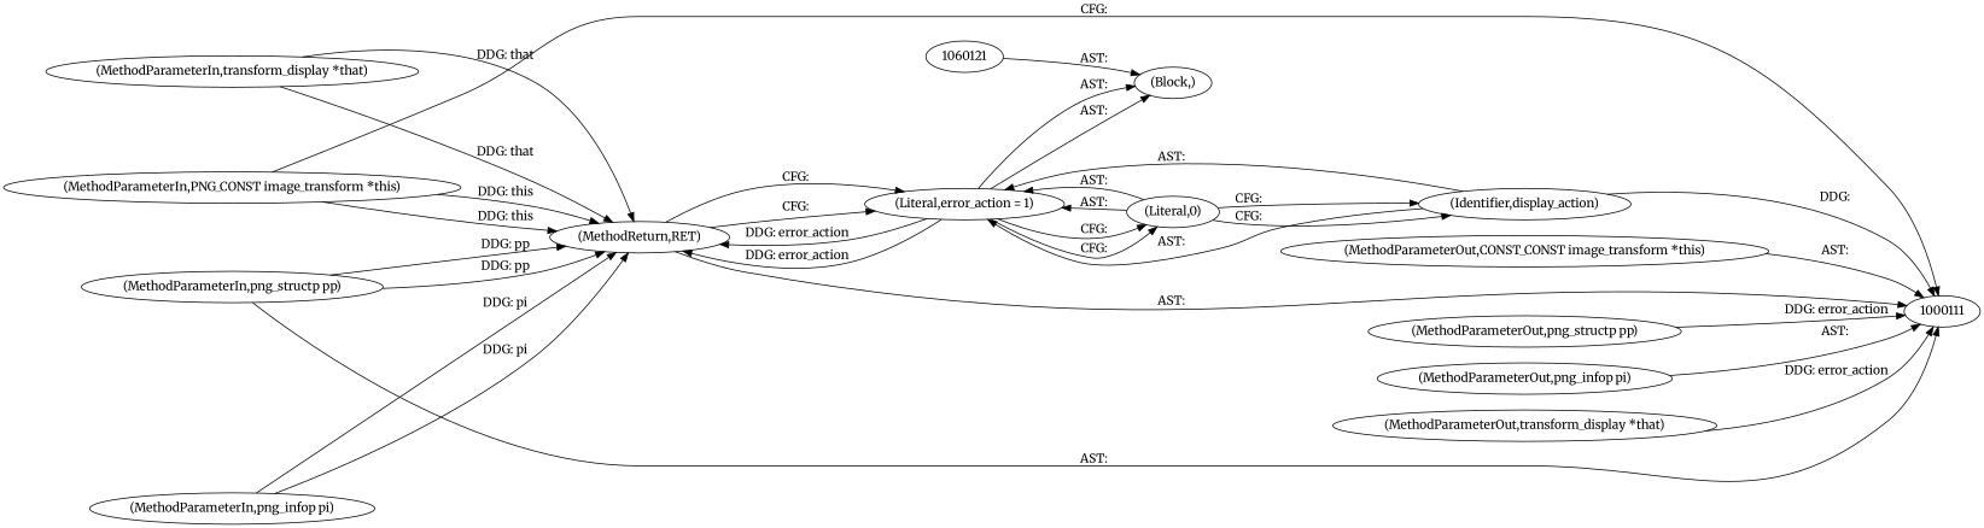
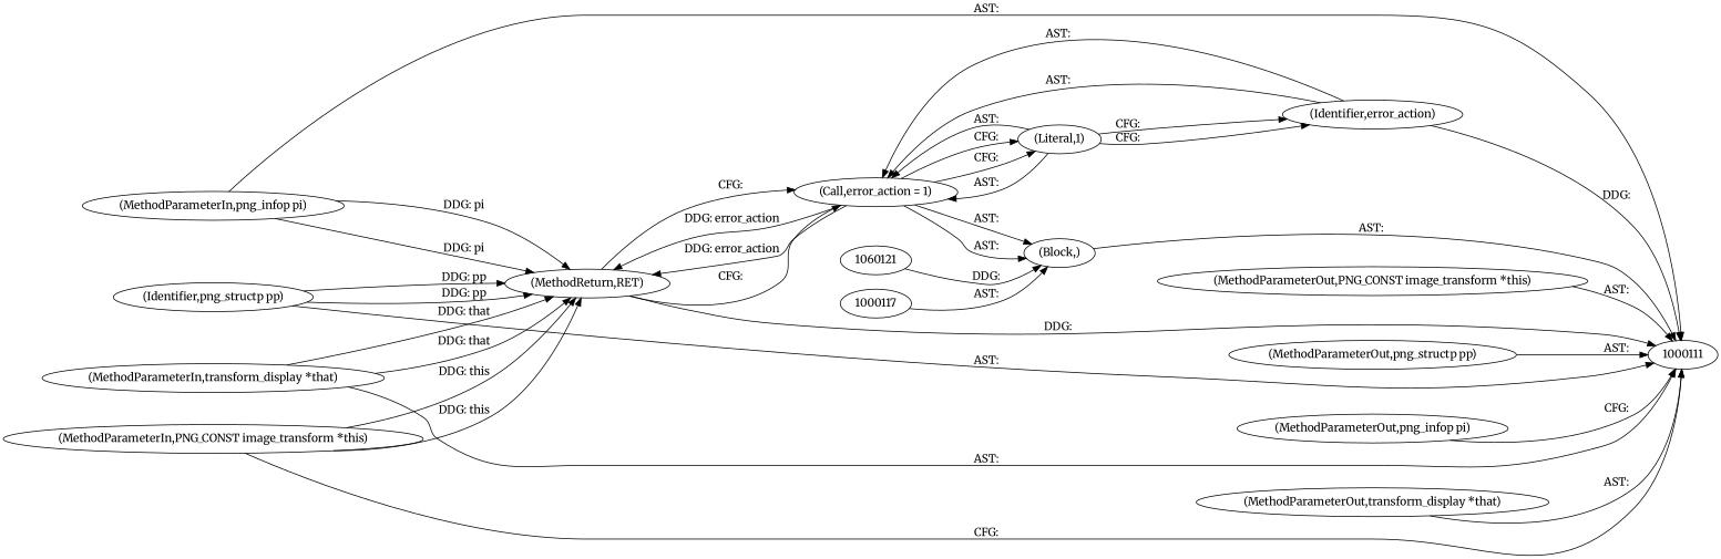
  digraph {
    fontname=Merriweather
    rankdir=LR
    node [fontname=Merriweather]
    edge [fontname=Merriweather]
    n1 [label="(MethodReturn,RET)"]
-   n2 [label="(Literal,error_action = 1)"]
+   n2 [label="(Call,error_action = 1)"]
    1000111
    n4 [label="(Block,)"]
-   n5 [label="(Literal,0)"]
+   n5 [label="(Literal,1)"]
    n6 [label="(MethodParameterIn,PNG_CONST image_transform *this)"]
-   n7 [label="(MethodParameterOut,CONST_CONST image_transform *this)"]
-   n8 [label="(MethodParameterIn,png_structp pp)"]
+   n7 [label="(MethodParameterOut,PNG_CONST image_transform *this)"]
+   n8 [label="(Identifier,png_structp pp)"]
    n9 [label="(MethodParameterOut,png_structp pp)"]
    n10 [label="(MethodParameterIn,png_infop pi)"]
    n11 [label="(MethodParameterOut,png_infop pi)"]
    n12 [label="(MethodParameterIn,transform_display *that)"]
    n13 [label="(MethodParameterOut,transform_display *that)"]
-   n14 [label="(Identifier,display_action)"]
+   n14 [label="(Identifier,error_action)"]
+   1000117
    n16 [label=1060121]
    n1 -> n2 [label="CFG: "]
    n1 -> n2 [label="CFG: "]
-   n1 -> 1000111 [label="AST: "]
+   n1 -> 1000111 [label="DDG: "]
    n2 -> n1 [label="DDG: error_action"]
    n2 -> n1 [label="DDG: error_action"]
    n2 -> n4 [label="AST: "]
    n2 -> n4 [label="AST: "]
    n2 -> n5 [label="CFG: "]
    n2 -> n5 [label="CFG: "]
+   n4 -> 1000111 [label="AST: "]
    n5 -> n2 [label="AST: "]
    n5 -> n2 [label="AST: "]
    n5 -> n14 [label="CFG: "]
    n5 -> n14 [label="CFG: "]
    n6 -> n1 [label="DDG: this"]
    n6 -> n1 [label="DDG: this"]
    n6 -> 1000111 [label="CFG: "]
    n7 -> 1000111 [label="AST: "]
    n8 -> n1 [label="DDG: pp"]
    n8 -> n1 [label="DDG: pp"]
    n8 -> 1000111 [label="AST: "]
-   n9 -> 1000111 [label="DDG: error_action"]
+   n9 -> 1000111 [label="AST: "]
    n10 -> n1 [label="DDG: pi"]
    n10 -> n1 [label="DDG: pi"]
-   n11 -> 1000111 [label="AST: "]
+   n10 -> 1000111 [label="AST: "]
+   n11 -> 1000111 [label="CFG: "]
    n12 -> n1 [label="DDG: that"]
    n12 -> n1 [label="DDG: that"]
-   n13 -> 1000111 [label="DDG: error_action"]
+   n12 -> 1000111 [label="AST: "]
+   n13 -> 1000111 [label="AST: "]
    n14 -> n2 [label="AST: "]
    n14 -> n2 [label="AST: "]
    n14 -> 1000111 [label="DDG: "]
-   n16 -> n4 [label="AST: "]
+   1000117 -> n4 [label="AST: "]
+   n16 -> n4 [label="DDG: "]
  }
